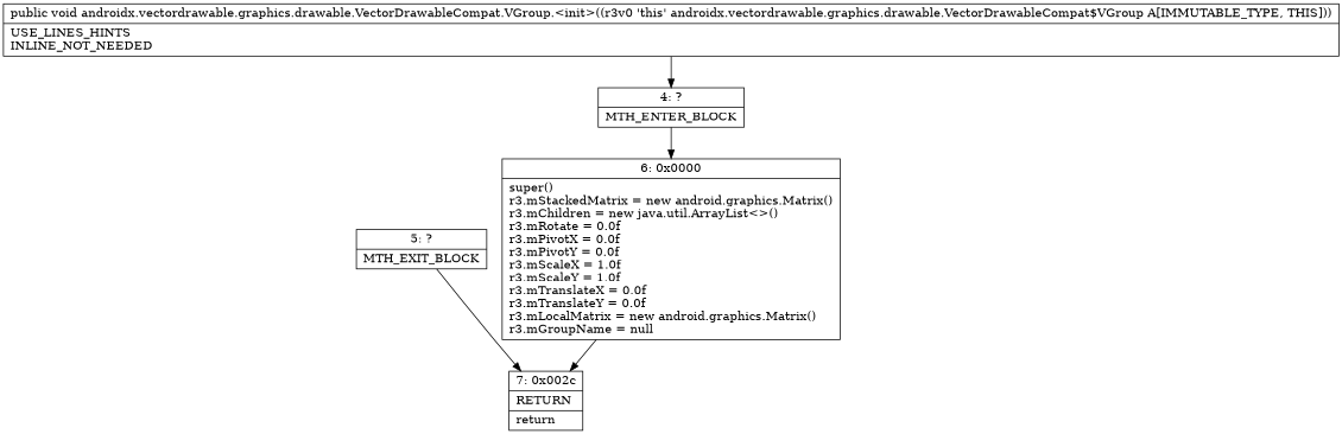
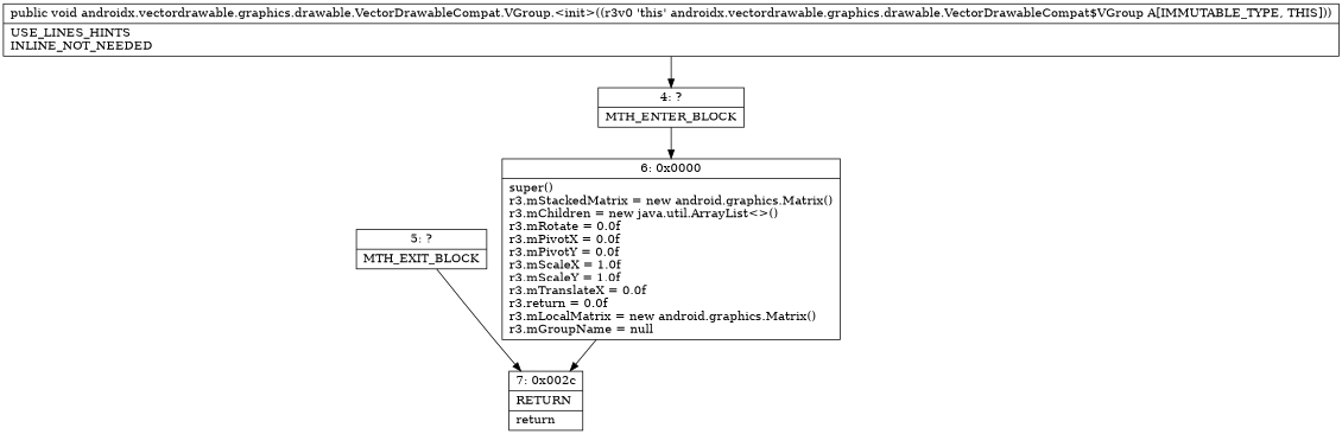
  digraph {
    node [shape=record]
    n1 [label="{4\:\ ?|MTH_ENTER_BLOCK\l}"]
-   n2 [label="{6\:\ 0x0000|super()\lr3.mStackedMatrix = new android.graphics.Matrix()\lr3.mChildren = new java.util.ArrayList\<\>()\lr3.mRotate = 0.0f\lr3.mPivotX = 0.0f\lr3.mPivotY = 0.0f\lr3.mScaleX = 1.0f\lr3.mScaleY = 1.0f\lr3.mTranslateX = 0.0f\lr3.mTranslateY = 0.0f\lr3.mLocalMatrix = new android.graphics.Matrix()\lr3.mGroupName = null\l}"]
+   n2 [label="{6\:\ 0x0000|super()\lr3.mStackedMatrix = new android.graphics.Matrix()\lr3.mChildren = new java.util.ArrayList\<\>()\lr3.mRotate = 0.0f\lr3.mPivotX = 0.0f\lr3.mPivotY = 0.0f\lr3.mScaleX = 1.0f\lr3.mScaleY = 1.0f\lr3.mTranslateX = 0.0f\lr3.return = 0.0f\lr3.mLocalMatrix = new android.graphics.Matrix()\lr3.mGroupName = null\l}"]
    n3 [label="{7\:\ 0x002c|RETURN\l|return\l}"]
    n4 [label="{5\:\ ?|MTH_EXIT_BLOCK\l}"]
    n5 [label="{public void androidx.vectordrawable.graphics.drawable.VectorDrawableCompat.VGroup.\<init\>((r3v0 'this' androidx.vectordrawable.graphics.drawable.VectorDrawableCompat$VGroup A[IMMUTABLE_TYPE, THIS]))  | USE_LINES_HINTS\lINLINE_NOT_NEEDED\l}"]
    n1 -> n2
    n2 -> n3
    n4 -> n3
    n5 -> n1
  }
